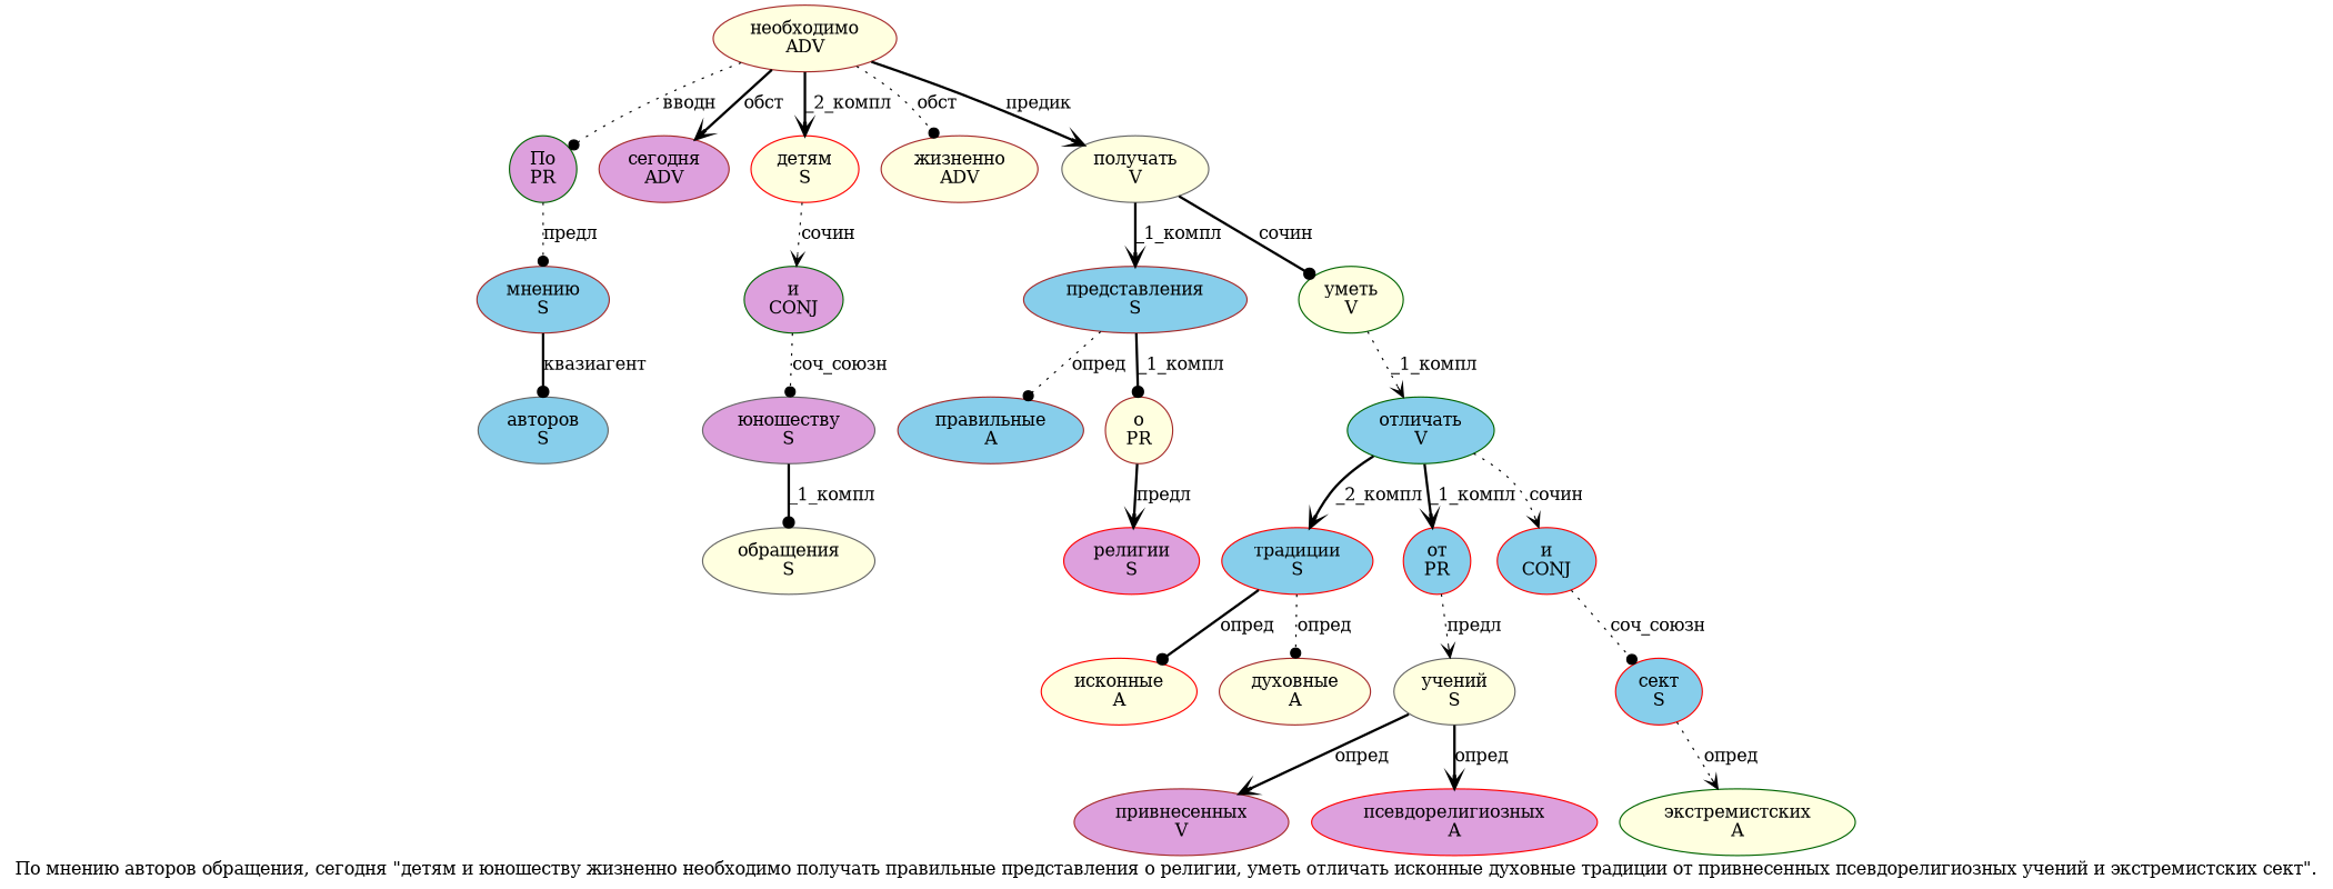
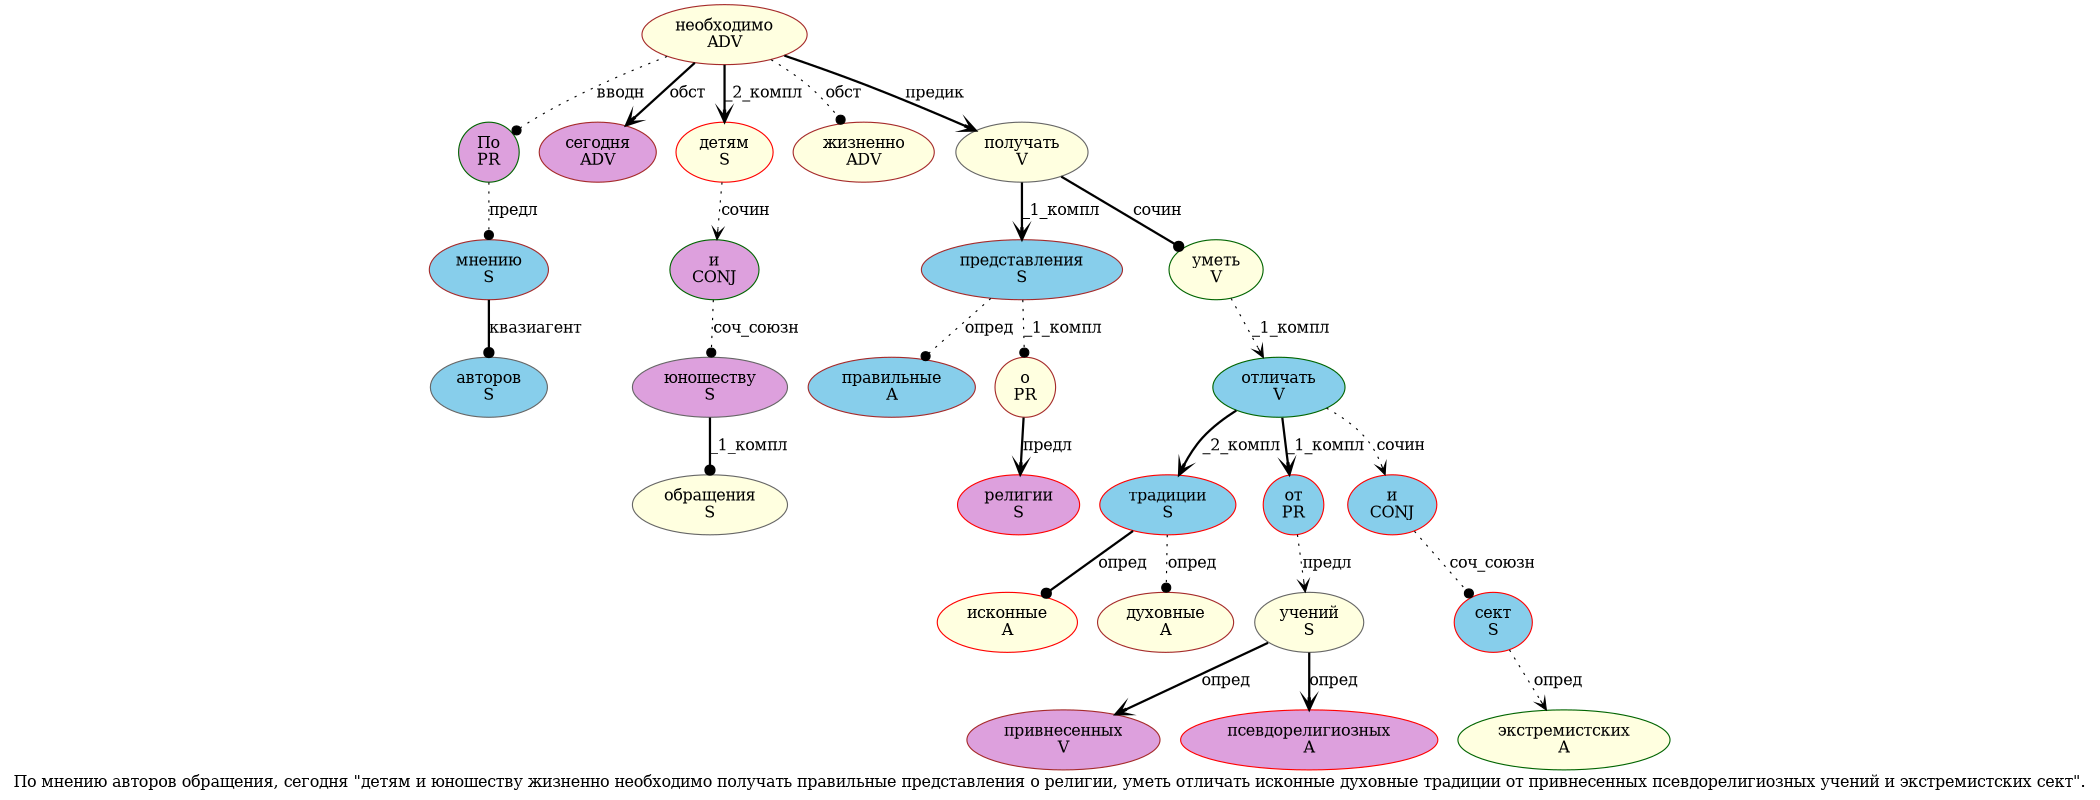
  digraph {
    label="По мнению авторов обращения, сегодня \"детям и юношеству жизненно необходимо получать правильные представления о религии, уметь отличать исконные духовные традиции от привнесенных псевдорелигиозных учений и экстремистских сект\"."
    node [color=brown fillcolor=lightyellow penwidth=1 shape=ellipse style=filled]
    edge [arrowhead=vee style=dotted]
    n1 [color=darkgreen fillcolor=plum label="По\nPR"]
    n2 [fillcolor=skyblue label="мнению\nS"]
    n3 [color=gray40 fillcolor=skyblue label="авторов\nS"]
    n4 [color=gray40 label="обращения\nS"]
    n5 [fillcolor=plum label="сегодня\nADV"]
    n6 [color=red label="детям\nS"]
    n7 [color=darkgreen fillcolor=plum label="и\nCONJ"]
    n8 [color=gray40 fillcolor=plum label="юношеству\nS"]
    n9 [label="жизненно\nADV"]
    n10 [label="необходимо\nADV"]
    n11 [color=gray40 label="получать\nV"]
    n12 [fillcolor=skyblue label="представления\nS"]
    n13 [color=darkgreen label="уметь\nV"]
    n14 [fillcolor=skyblue label="правильные\nA"]
    n15 [label="о\nPR"]
    n16 [color=darkgreen fillcolor=skyblue label="отличать\nV"]
    n17 [color=red fillcolor=plum label="религии\nS"]
    n18 [color=red fillcolor=skyblue label="традиции\nS"]
    n19 [color=red fillcolor=skyblue label="от\nPR"]
    n20 [color=red fillcolor=skyblue label="и\nCONJ"]
    n21 [color=red label="исконные\nA"]
    n22 [label="духовные\nA"]
    n23 [color=gray40 label="учений\nS"]
    n24 [color=red fillcolor=skyblue label="сект\nS"]
    n25 [fillcolor=plum label="привнесенных\nV"]
    n26 [color=red fillcolor=plum label="псевдорелигиозных\nA"]
    n27 [color=darkgreen label="экстремистских\nA"]
    n1 -> n2 [arrowhead=dot label="предл"]
    n2 -> n3 [arrowhead=dot label="квазиагент" style=bold]
    n6 -> n7 [label="сочин"]
    n7 -> n8 [arrowhead=dot label="соч_союзн"]
    n8 -> n4 [arrowhead=dot label="_1_компл" style=bold]
    n10 -> n1 [arrowhead=dot label="вводн"]
    n10 -> n5 [label="обст" style=bold]
    n10 -> n6 [label="_2_компл" style=bold]
    n10 -> n9 [arrowhead=dot label="обст"]
    n10 -> n11 [label="предик" style=bold]
    n11 -> n12 [label="_1_компл" style=bold]
    n11 -> n13 [arrowhead=dot label="сочин" style=bold]
    n12 -> n14 [arrowhead=dot label="опред"]
-   n12 -> n15 [arrowhead=dot label="_1_компл" style=bold]
+   n12 -> n15 [arrowhead=dot label="_1_компл"]
    n13 -> n16 [label="_1_компл"]
    n15 -> n17 [label="предл" style=bold]
    n16 -> n18 [label="_2_компл" style=bold]
    n16 -> n19 [label="_1_компл" style=bold]
    n16 -> n20 [label="сочин"]
    n18 -> n21 [arrowhead=dot label="опред" style=bold]
    n18 -> n22 [arrowhead=dot label="опред"]
    n19 -> n23 [label="предл"]
    n20 -> n24 [arrowhead=dot label="соч_союзн"]
    n23 -> n25 [label="опред" style=bold]
    n23 -> n26 [label="опред" style=bold]
    n24 -> n27 [label="опред"]
  }
